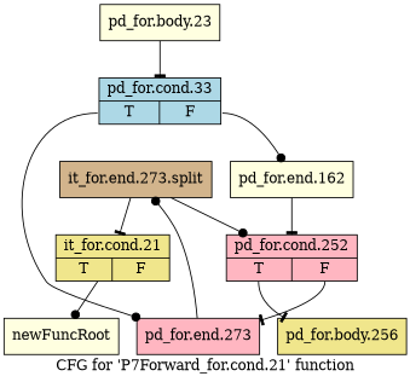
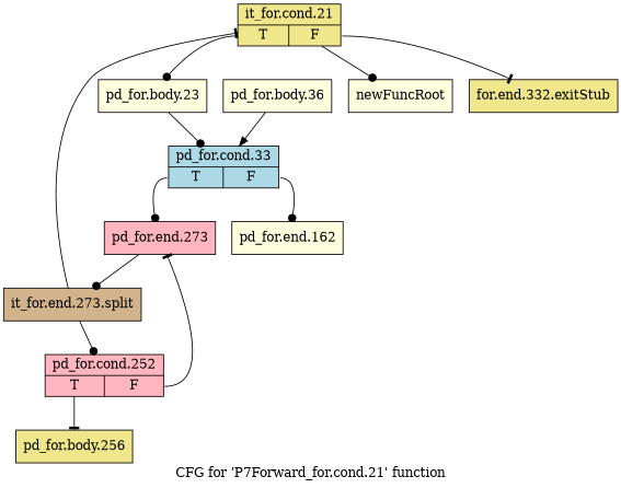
  digraph {
    label="CFG for 'P7Forward_for.cond.21' function"
    node [fillcolor=lightyellow shape=record style=filled]
    edge [arrowhead=dot]
    n1 [label="{newFuncRoot}"]
    n2 [fillcolor=khaki label="{it_for.cond.21|{<s0>T|<s1>F}}"]
+   n3 [fillcolor=khaki label="{for.end.332.exitStub}"]
    n4 [label="{pd_for.body.23}"]
    n5 [fillcolor=lightblue label="{pd_for.cond.33|{<s0>T|<s1>F}}"]
    n6 [label="{pd_for.end.162}"]
    n7 [fillcolor=lightpink label="{pd_for.end.273}"]
+   n8 [label="{pd_for.body.36}"]
    n9 [fillcolor=lightpink label="{pd_for.cond.252|{<s0>T|<s1>F}}"]
    n10 [fillcolor=khaki label="{pd_for.body.256}"]
    n11 [fillcolor=tan label="{it_for.end.273.split}"]
    n2 -> n1
-   n4 -> n5 [arrowhead=tee]
+   n2 -> n3 [arrowhead=tee tailport=s1]
+   n2 -> n4 [tailport=s0]
+   n4 -> n5
    n5 -> n6 [tailport=s1]
    n5 -> n7 [tailport=s0]
-   n6 -> n9 [arrowhead=tee]
    n7 -> n11
+   n8 -> n5 [arrowhead=normal]
    n9 -> n7 [arrowhead=tee tailport=s1]
    n9 -> n10 [arrowhead=tee tailport=s0]
    n11 -> n2 [arrowhead=tee]
    n11 -> n9
  }
